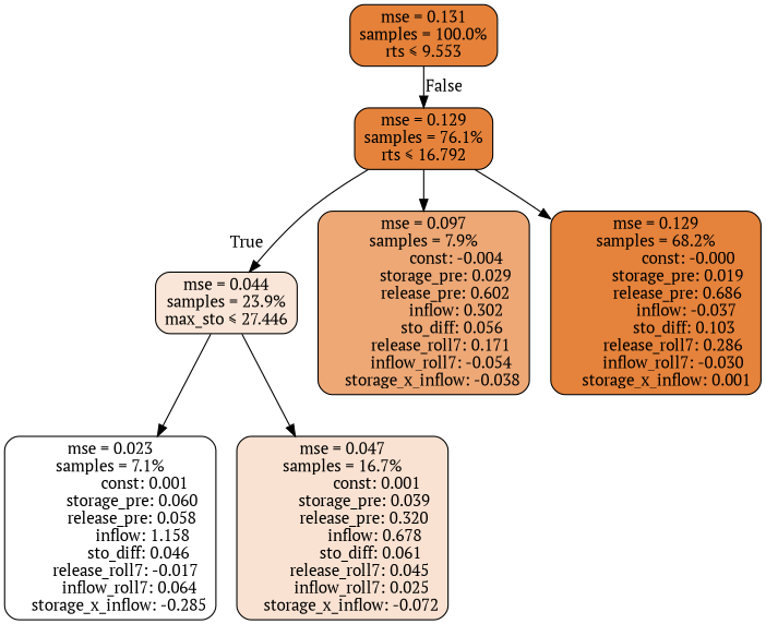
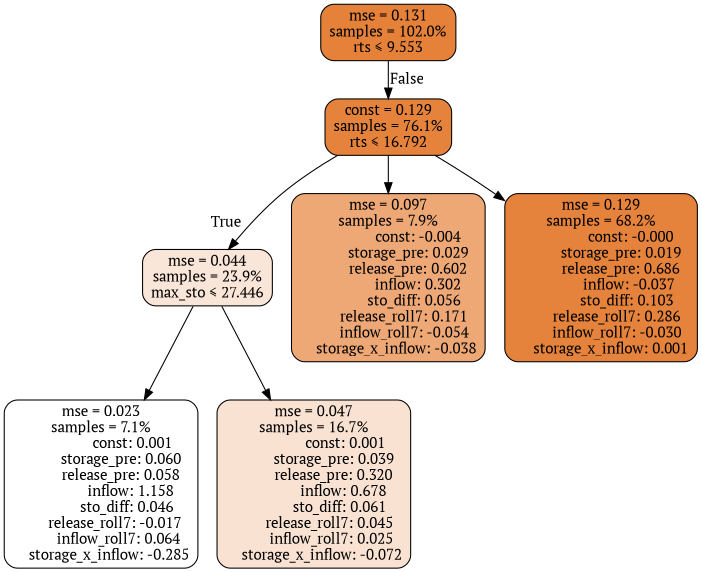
  digraph {
    fontname="PT Serif"
    node [color=black fontname="PT Serif" shape=rectangle style="filled, rounded"]
    edge [fontname="PT Serif"]
-   n1 [fillcolor="#e58139" label="mse = 0.131\nsamples = 100.0%\nrts &le; 9.553"]
-   n2 [fillcolor="#e5833c" label="mse = 0.129\nsamples = 76.1%\nrts &le; 16.792"]
+   n1 [fillcolor="#e58139" label="mse = 0.131\nsamples = 102.0%\nrts &le; 9.553"]
+   n2 [fillcolor="#e5833c" label="const = 0.129\nsamples = 76.1%\nrts &le; 16.792"]
    n3 [fillcolor="#fae6d8" label="mse = 0.044\nsamples = 23.9%\nmax_sto &le; 27.446"]
    n4 [fillcolor="#ffffff" label="mse = 0.023\nsamples = 7.1%\n                const: 0.001\n          storage_pre: 0.060\n          release_pre: 0.058\n               inflow: 1.158\n             sto_diff: 0.046\n       release_roll7: -0.017\n         inflow_roll7: 0.064\n    storage_x_inflow: -0.285"]
    n5 [fillcolor="#f9e2d2" label="mse = 0.047\nsamples = 16.7%\n                const: 0.001\n          storage_pre: 0.039\n          release_pre: 0.320\n               inflow: 0.678\n             sto_diff: 0.061\n        release_roll7: 0.045\n         inflow_roll7: 0.025\n    storage_x_inflow: -0.072"]
    n6 [fillcolor="#eda876" label="mse = 0.097\nsamples = 7.9%\n               const: -0.004\n          storage_pre: 0.029\n          release_pre: 0.602\n               inflow: 0.302\n             sto_diff: 0.056\n        release_roll7: 0.171\n        inflow_roll7: -0.054\n    storage_x_inflow: -0.038"]
    n7 [fillcolor="#e5823b" label="mse = 0.129\nsamples = 68.2%\n               const: -0.000\n          storage_pre: 0.019\n          release_pre: 0.686\n              inflow: -0.037\n             sto_diff: 0.103\n        release_roll7: 0.286\n        inflow_roll7: -0.030\n     storage_x_inflow: 0.001"]
    n1 -> n2 [headlabel=False labelangle=-45 labeldistance=2.5]
    n2 -> n3 [headlabel=True labelangle=45 labeldistance=2.5]
    n2 -> n6
    n2 -> n7
    n3 -> n4
    n3 -> n5
  }
